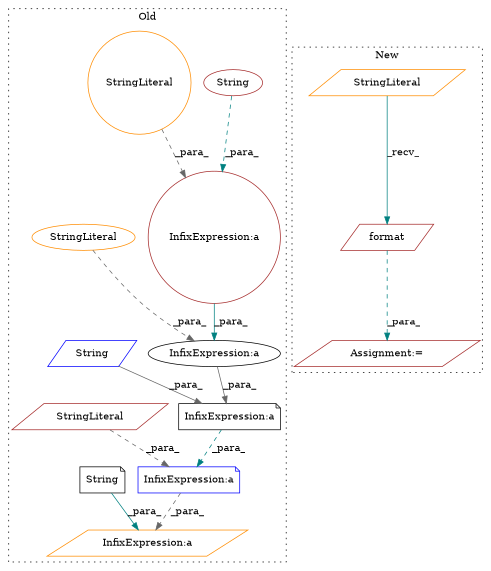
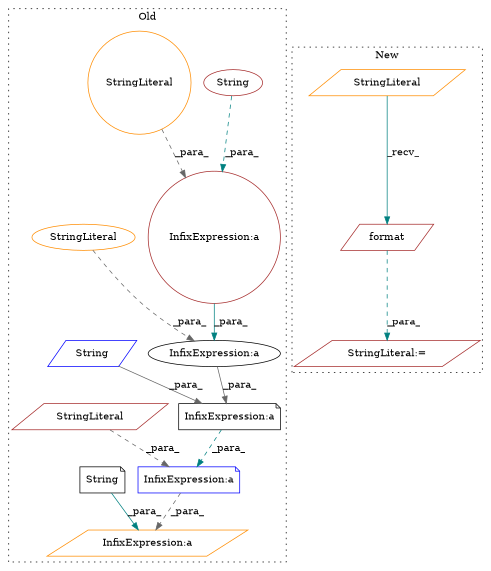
  digraph {
    node [a=27 l=3 shape=parallelogram color=brown]
    edge [color=teal style=dashed]
    n1 [a=32 l="7,1" label=String s="1905,1929" shape=ellipse]
    n2 [label="InfixExpression:a" s=1931 shape=circle]
    n3 [a=45 l=17 label=StringLiteral s=1934 shape=circle color=darkorange]
    n4 [label="InfixExpression:a" s=1978 shape=ellipse color=black]
    n5 [a=45 l=14 label=StringLiteral s=1981 shape=ellipse color=darkorange]
    n6 [label="InfixExpression:a" s=2021 shape=note color=blue]
    n7 [a=32 l="7,1" label=String s="1999,2019" color=blue]
    n8 [a=45 l=21 label=StringLiteral s=2024]
    n9 [label="InfixExpression:a" s=1996 shape=note color=black]
    n10 [label="InfixExpression:a" s=2076 color=darkorange]
    n11 [a=32 l="7,1" label=String s="2049,2074" shape=note color=black]
    n12 [a=32 l="7,1" label=format s="2376,2401"]
    n13 [a=45 l=22 label=StringLiteral s=2353 color=darkorange]
-   n14 [a=7 l=2 label="Assignment:=" s=2419]
+   n14 [a=7 l=2 label="StringLiteral:=" s=2419]
    subgraph cluster_1 {
      label=Old
      style=dotted
      n1
      n2
      n3
      n4
      n5
      n6
      n7
      n8
      n9
      n10
      n11
    }
    subgraph cluster_2 {
      label=New
      style=dotted
      n12
      n13
      n14
    }
    n1 -> n2 [label=_para_]
    n2 -> n4 [label=_para_ style=solid]
    n3 -> n2 [label=_para_ color=gray40]
    n4 -> n9 [label=_para_ color=gray40 style=solid]
    n5 -> n4 [label=_para_ color=gray40]
    n6 -> n10 [label=_para_ color=gray40]
    n7 -> n9 [label=_para_ color=gray40 style=solid]
    n8 -> n6 [label=_para_ color=gray40]
    n9 -> n6 [label=_para_]
    n11 -> n10 [label=_para_ style=solid]
    n12 -> n14 [label=_para_]
    n13 -> n12 [label=_recv_ style=solid]
  }
